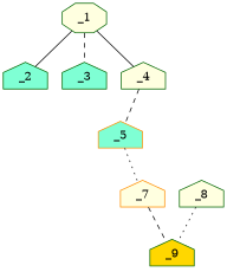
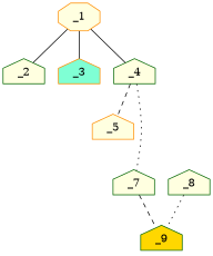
  graph {
    node [charge=0 chem=1 color=darkgreen fillcolor=lightyellow shape=house style=filled symbol="C  " x=2.866 y=1.75]
    edge [style=dashed valence=1]
-   _1 [shape=octagon y=1.25]
-   _2 [chem=2 fillcolor=aquamarine symbol="O  " x=3.7321]
-   _3 [chem=2 fillcolor=aquamarine symbol="O  " x=2]
+   _1 [color=darkorange shape=octagon y=1.25]
+   _2 [chem=2 symbol="O  " x=3.7321]
+   _3 [chem=2 color=darkorange fillcolor=aquamarine symbol="O  " x=2]
    _4 [y=0.25]
-   _5 [chem=5 color=darkorange fillcolor=aquamarine symbol="S  " x=2 y=-0.25]
-   _7 [color=darkorange x=2 y=-1.25]
+   _5 [chem=5 color=darkorange symbol="S  " x=2 y=-0.25]
+   _7 [x=2 y=-1.25]
    _9 [fillcolor=gold y=-1.75]
    _8 [x=3.7321 y=-1.25]
    _1 -- _2 [style=solid valence=2]
-   _1 -- _3
+   _1 -- _3 [style=solid]
    _1 -- _4 [style=solid]
    _4 -- _5
-   _5 -- _7 [style=dotted]
+   _4 -- _7 [style=dotted]
    _7 -- _9
    _8 -- _9 [style=dotted]
  }
